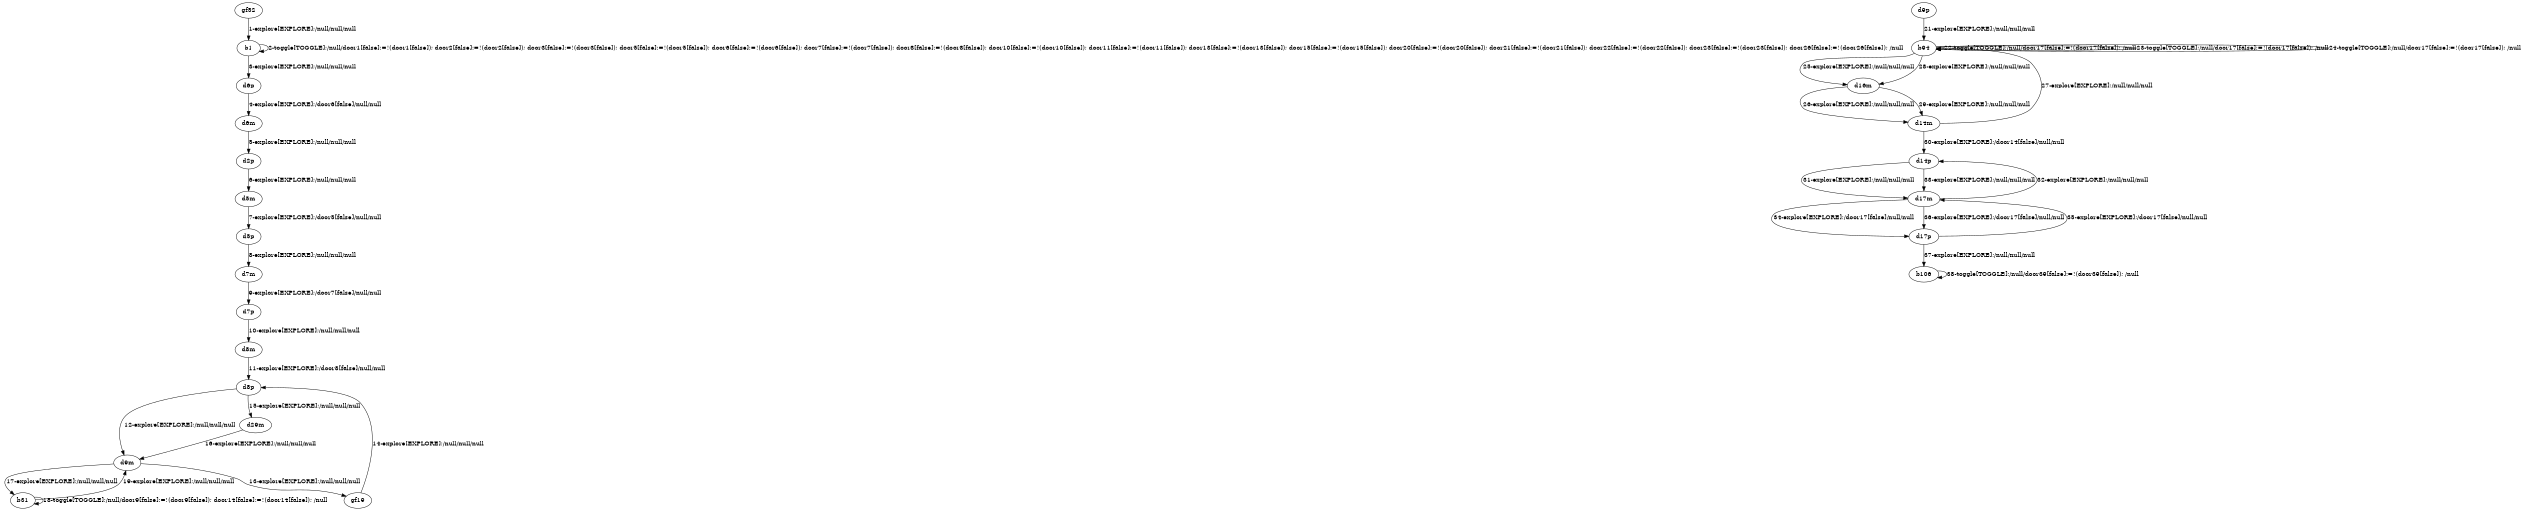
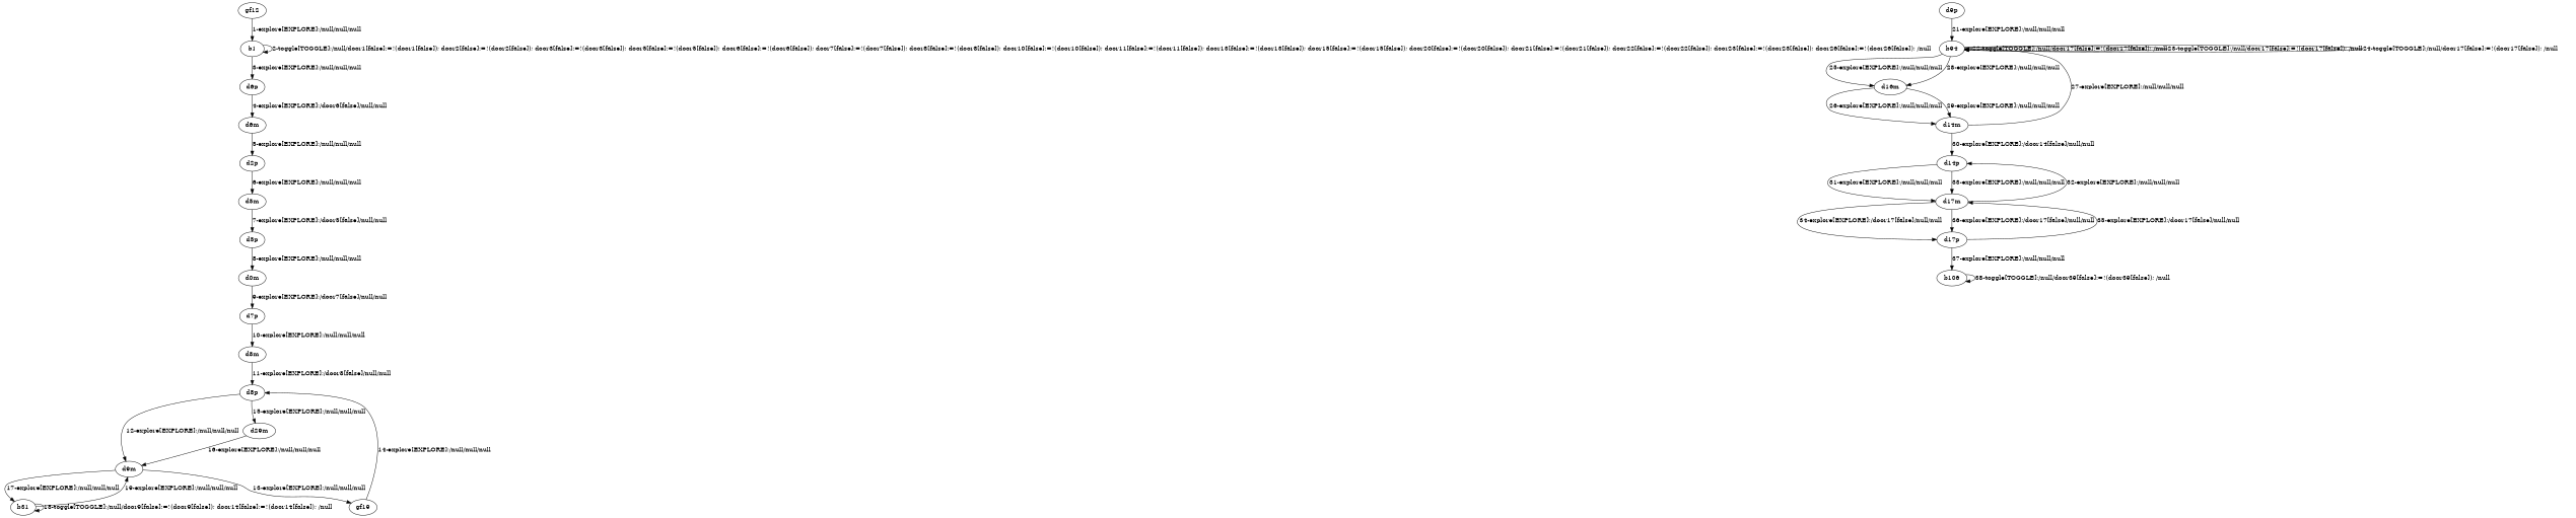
  digraph {
-   gf12 [label=gf52]
+   gf12
    b1
    d6p
    d6m
    d2p
    d5m
    d5p
-   d7m
+   d7m [label=d0m]
    d7p
    d8m
    d8p
    d9m
    d29m
    gf19
    b31
    d9p
    b94
    d16m
    d14m
    d14p
    d17m
    d17p
    b106
    gf12 -> b1 [label="1-explore[EXPLORE];/null/null/null"]
    b1 -> b1 [label="2-toggle[TOGGLE];/null/door1[false]:=!(door1[false]); door2[false]:=!(door2[false]); door3[false]:=!(door3[false]); door5[false]:=!(door5[false]); door6[false]:=!(door6[false]); door7[false]:=!(door7[false]); door8[false]:=!(door8[false]); door10[false]:=!(door10[false]); door11[false]:=!(door11[false]); door13[false]:=!(door13[false]); door15[false]:=!(door15[false]); door20[false]:=!(door20[false]); door21[false]:=!(door21[false]); door22[false]:=!(door22[false]); door23[false]:=!(door23[false]); door26[false]:=!(door26[false]); /null"]
    b1 -> d6p [label="3-explore[EXPLORE];/null/null/null"]
    d6p -> d6m [label="4-explore[EXPLORE];/door6[false]/null/null"]
    d6m -> d2p [label="5-explore[EXPLORE];/null/null/null"]
    d2p -> d5m [label="6-explore[EXPLORE];/null/null/null"]
    d5m -> d5p [label="7-explore[EXPLORE];/door5[false]/null/null"]
    d5p -> d7m [label="8-explore[EXPLORE];/null/null/null"]
    d7m -> d7p [label="9-explore[EXPLORE];/door7[false]/null/null"]
    d7p -> d8m [label="10-explore[EXPLORE];/null/null/null"]
    d8m -> d8p [label="11-explore[EXPLORE];/door8[false]/null/null"]
    d8p -> d9m [label="12-explore[EXPLORE];/null/null/null"]
    d8p -> d29m [label="15-explore[EXPLORE];/null/null/null"]
    d9m -> gf19 [label="13-explore[EXPLORE];/null/null/null"]
    d9m -> b31 [label="17-explore[EXPLORE];/null/null/null"]
    d29m -> d9m [label="16-explore[EXPLORE];/null/null/null"]
    gf19 -> d8p [label="14-explore[EXPLORE];/null/null/null"]
    b31 -> d9m [label="19-explore[EXPLORE];/null/null/null"]
    b31 -> b31 [label="18-toggle[TOGGLE];/null/door9[false]:=!(door9[false]); door14[false]:=!(door14[false]); /null"]
    d9p -> b94 [label="21-explore[EXPLORE];/null/null/null"]
    b94 -> b94 [label="22-toggle[TOGGLE];/null/door17[false]:=!(door17[false]); /null"]
    b94 -> b94 [label="23-toggle[TOGGLE];/null/door17[false]:=!(door17[false]); /null"]
    b94 -> b94 [label="24-toggle[TOGGLE];/null/door17[false]:=!(door17[false]); /null"]
    b94 -> d16m [label="25-explore[EXPLORE];/null/null/null"]
    b94 -> d16m [label="28-explore[EXPLORE];/null/null/null"]
    d16m -> d14m [label="26-explore[EXPLORE];/null/null/null"]
    d16m -> d14m [label="29-explore[EXPLORE];/null/null/null"]
    d14m -> b94 [label="27-explore[EXPLORE];/null/null/null"]
    d14m -> d14p [label="30-explore[EXPLORE];/door14[false]/null/null"]
    d14p -> d17m [label="31-explore[EXPLORE];/null/null/null"]
    d14p -> d17m [label="33-explore[EXPLORE];/null/null/null"]
    d17m -> d14p [label="32-explore[EXPLORE];/null/null/null"]
    d17m -> d17p [label="34-explore[EXPLORE];/door17[false]/null/null"]
    d17m -> d17p [label="36-explore[EXPLORE];/door17[false]/null/null"]
    d17p -> d17m [label="35-explore[EXPLORE];/door17[false]/null/null"]
    d17p -> b106 [label="37-explore[EXPLORE];/null/null/null"]
    b106 -> b106 [label="38-toggle[TOGGLE];/null/door39[false]:=!(door39[false]); /null"]
  }
